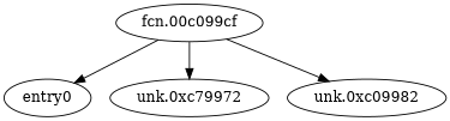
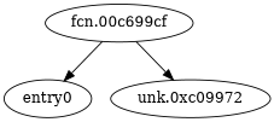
  digraph {
    n1 [label=entry0]
-   n2 [label="fcn.00c099cf"]
-   n3 [label="unk.0xc79972"]
-   n4 [label="unk.0xc09982"]
+   n2 [label="fcn.00c699cf"]
+   n3 [label="unk.0xc09972"]
    n2 -> n1
    n2 -> n3
-   n2 -> n4
  }
